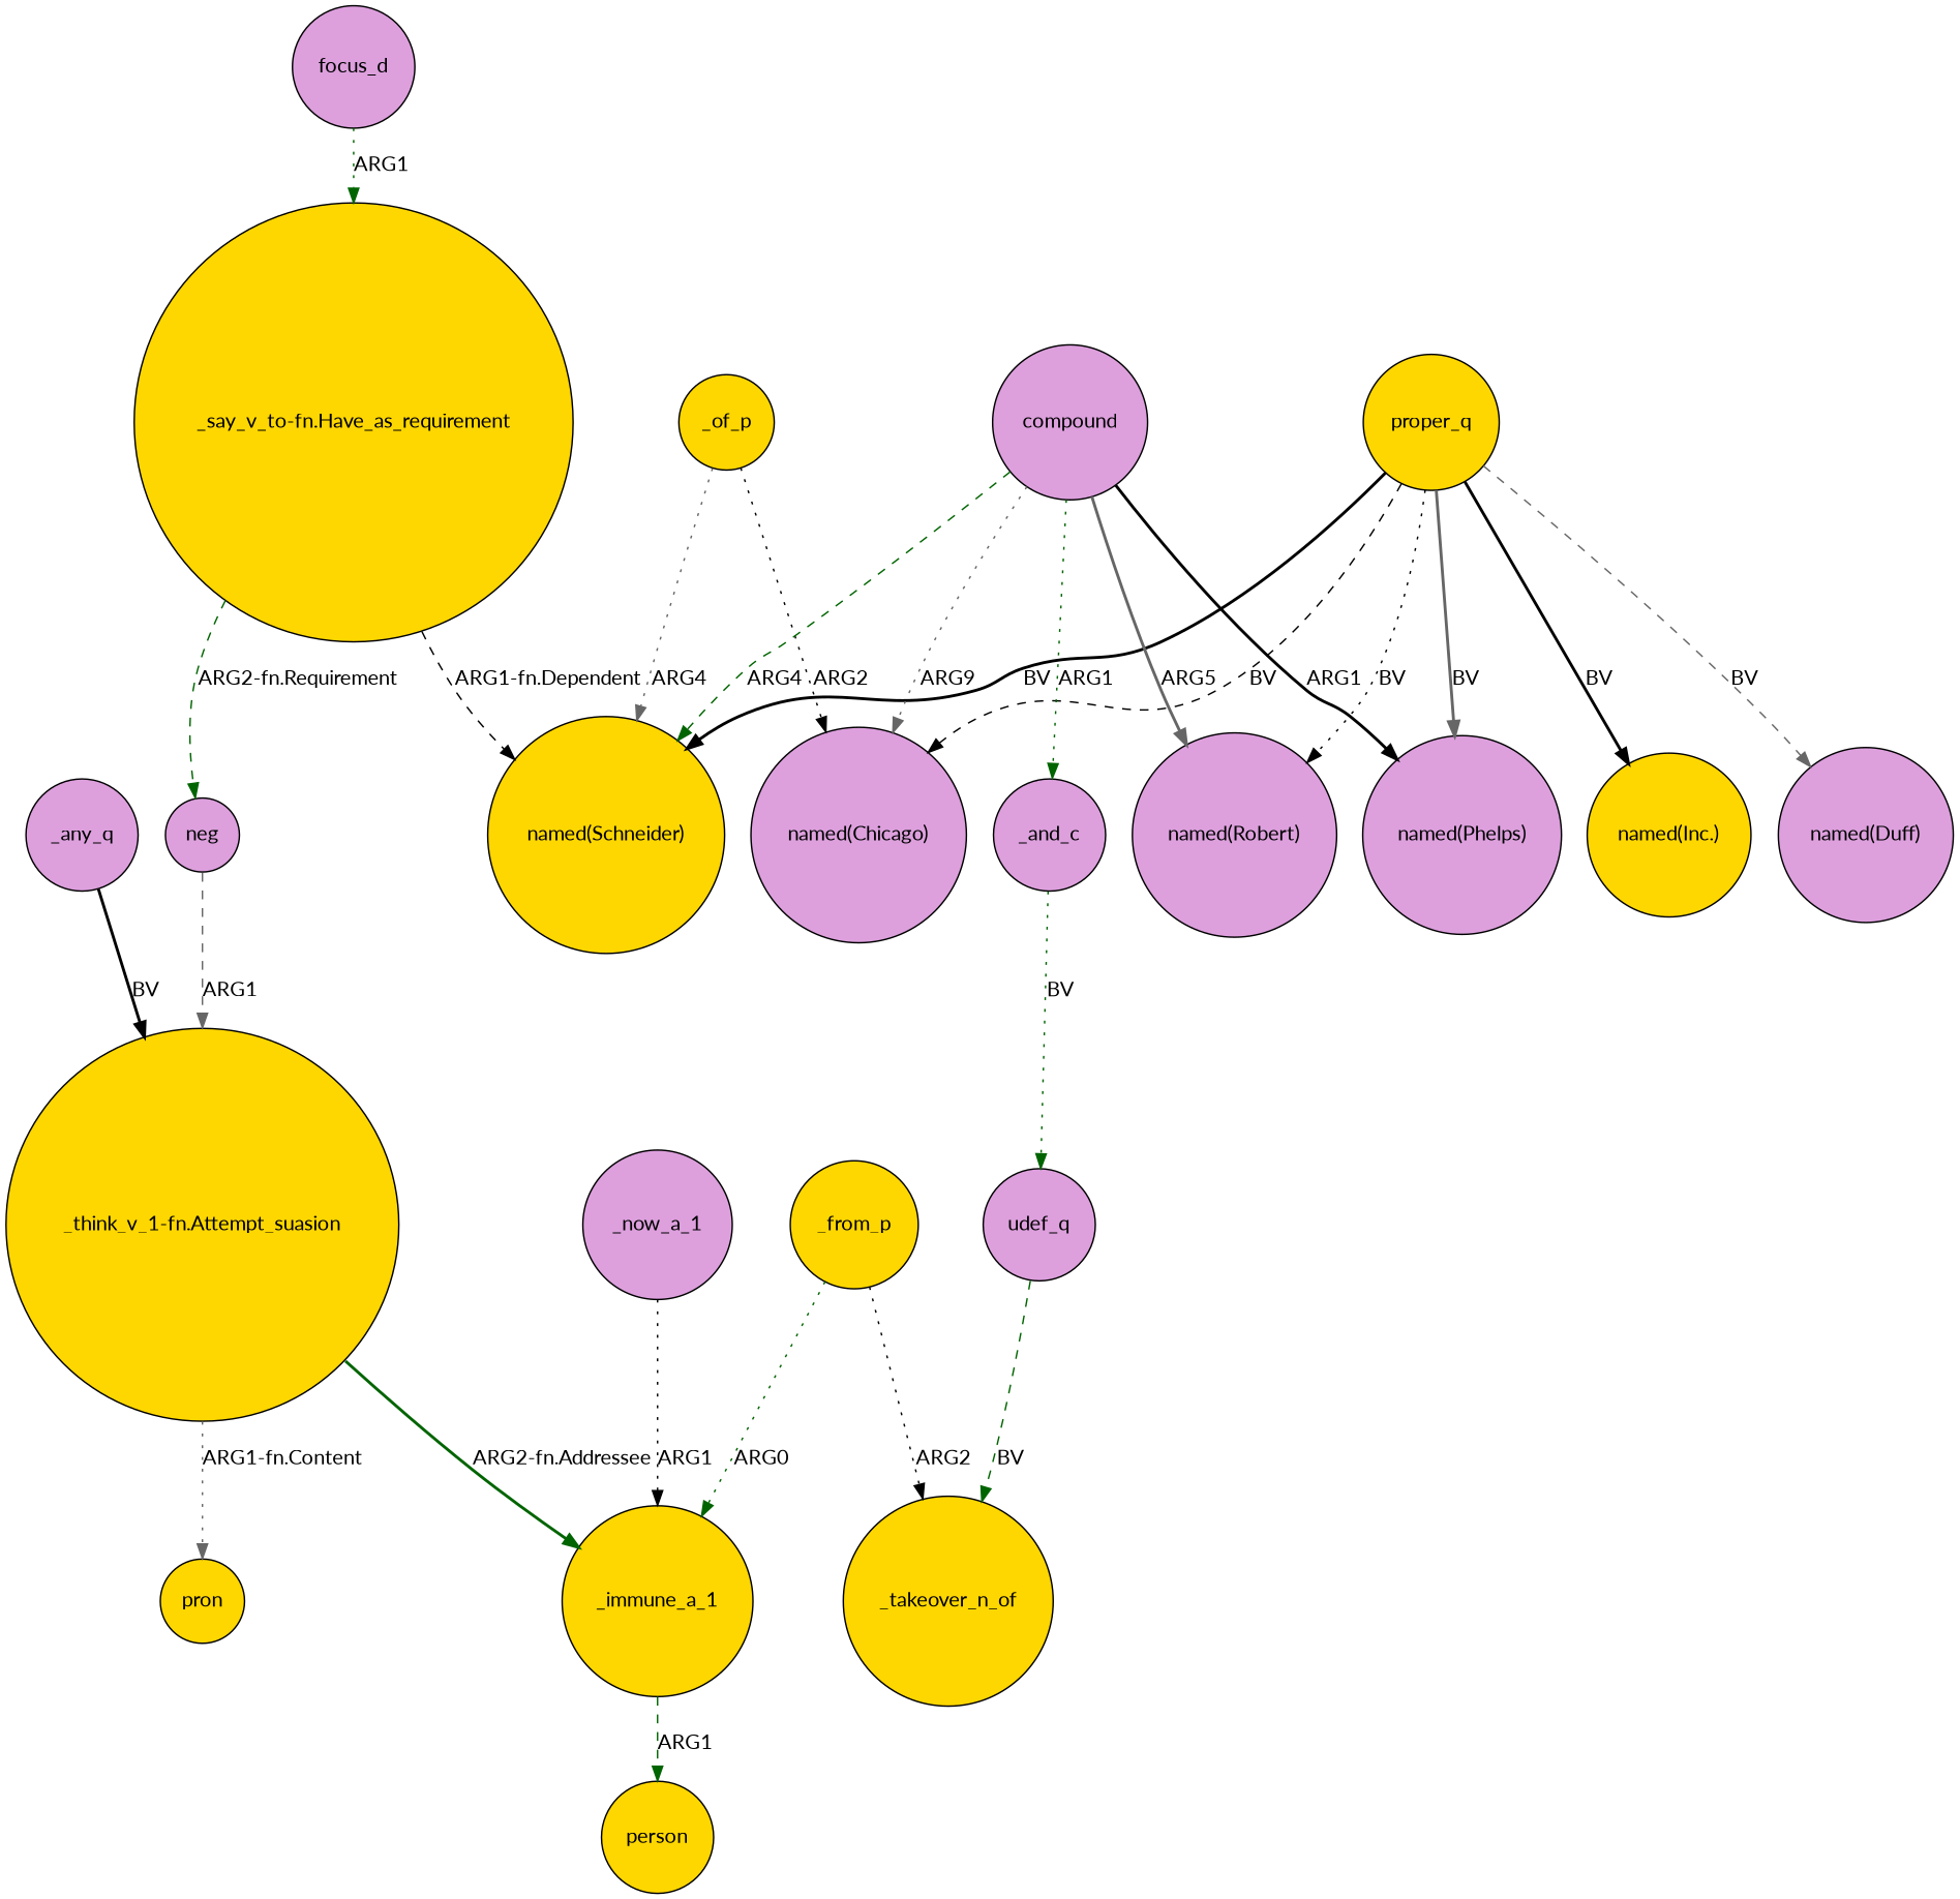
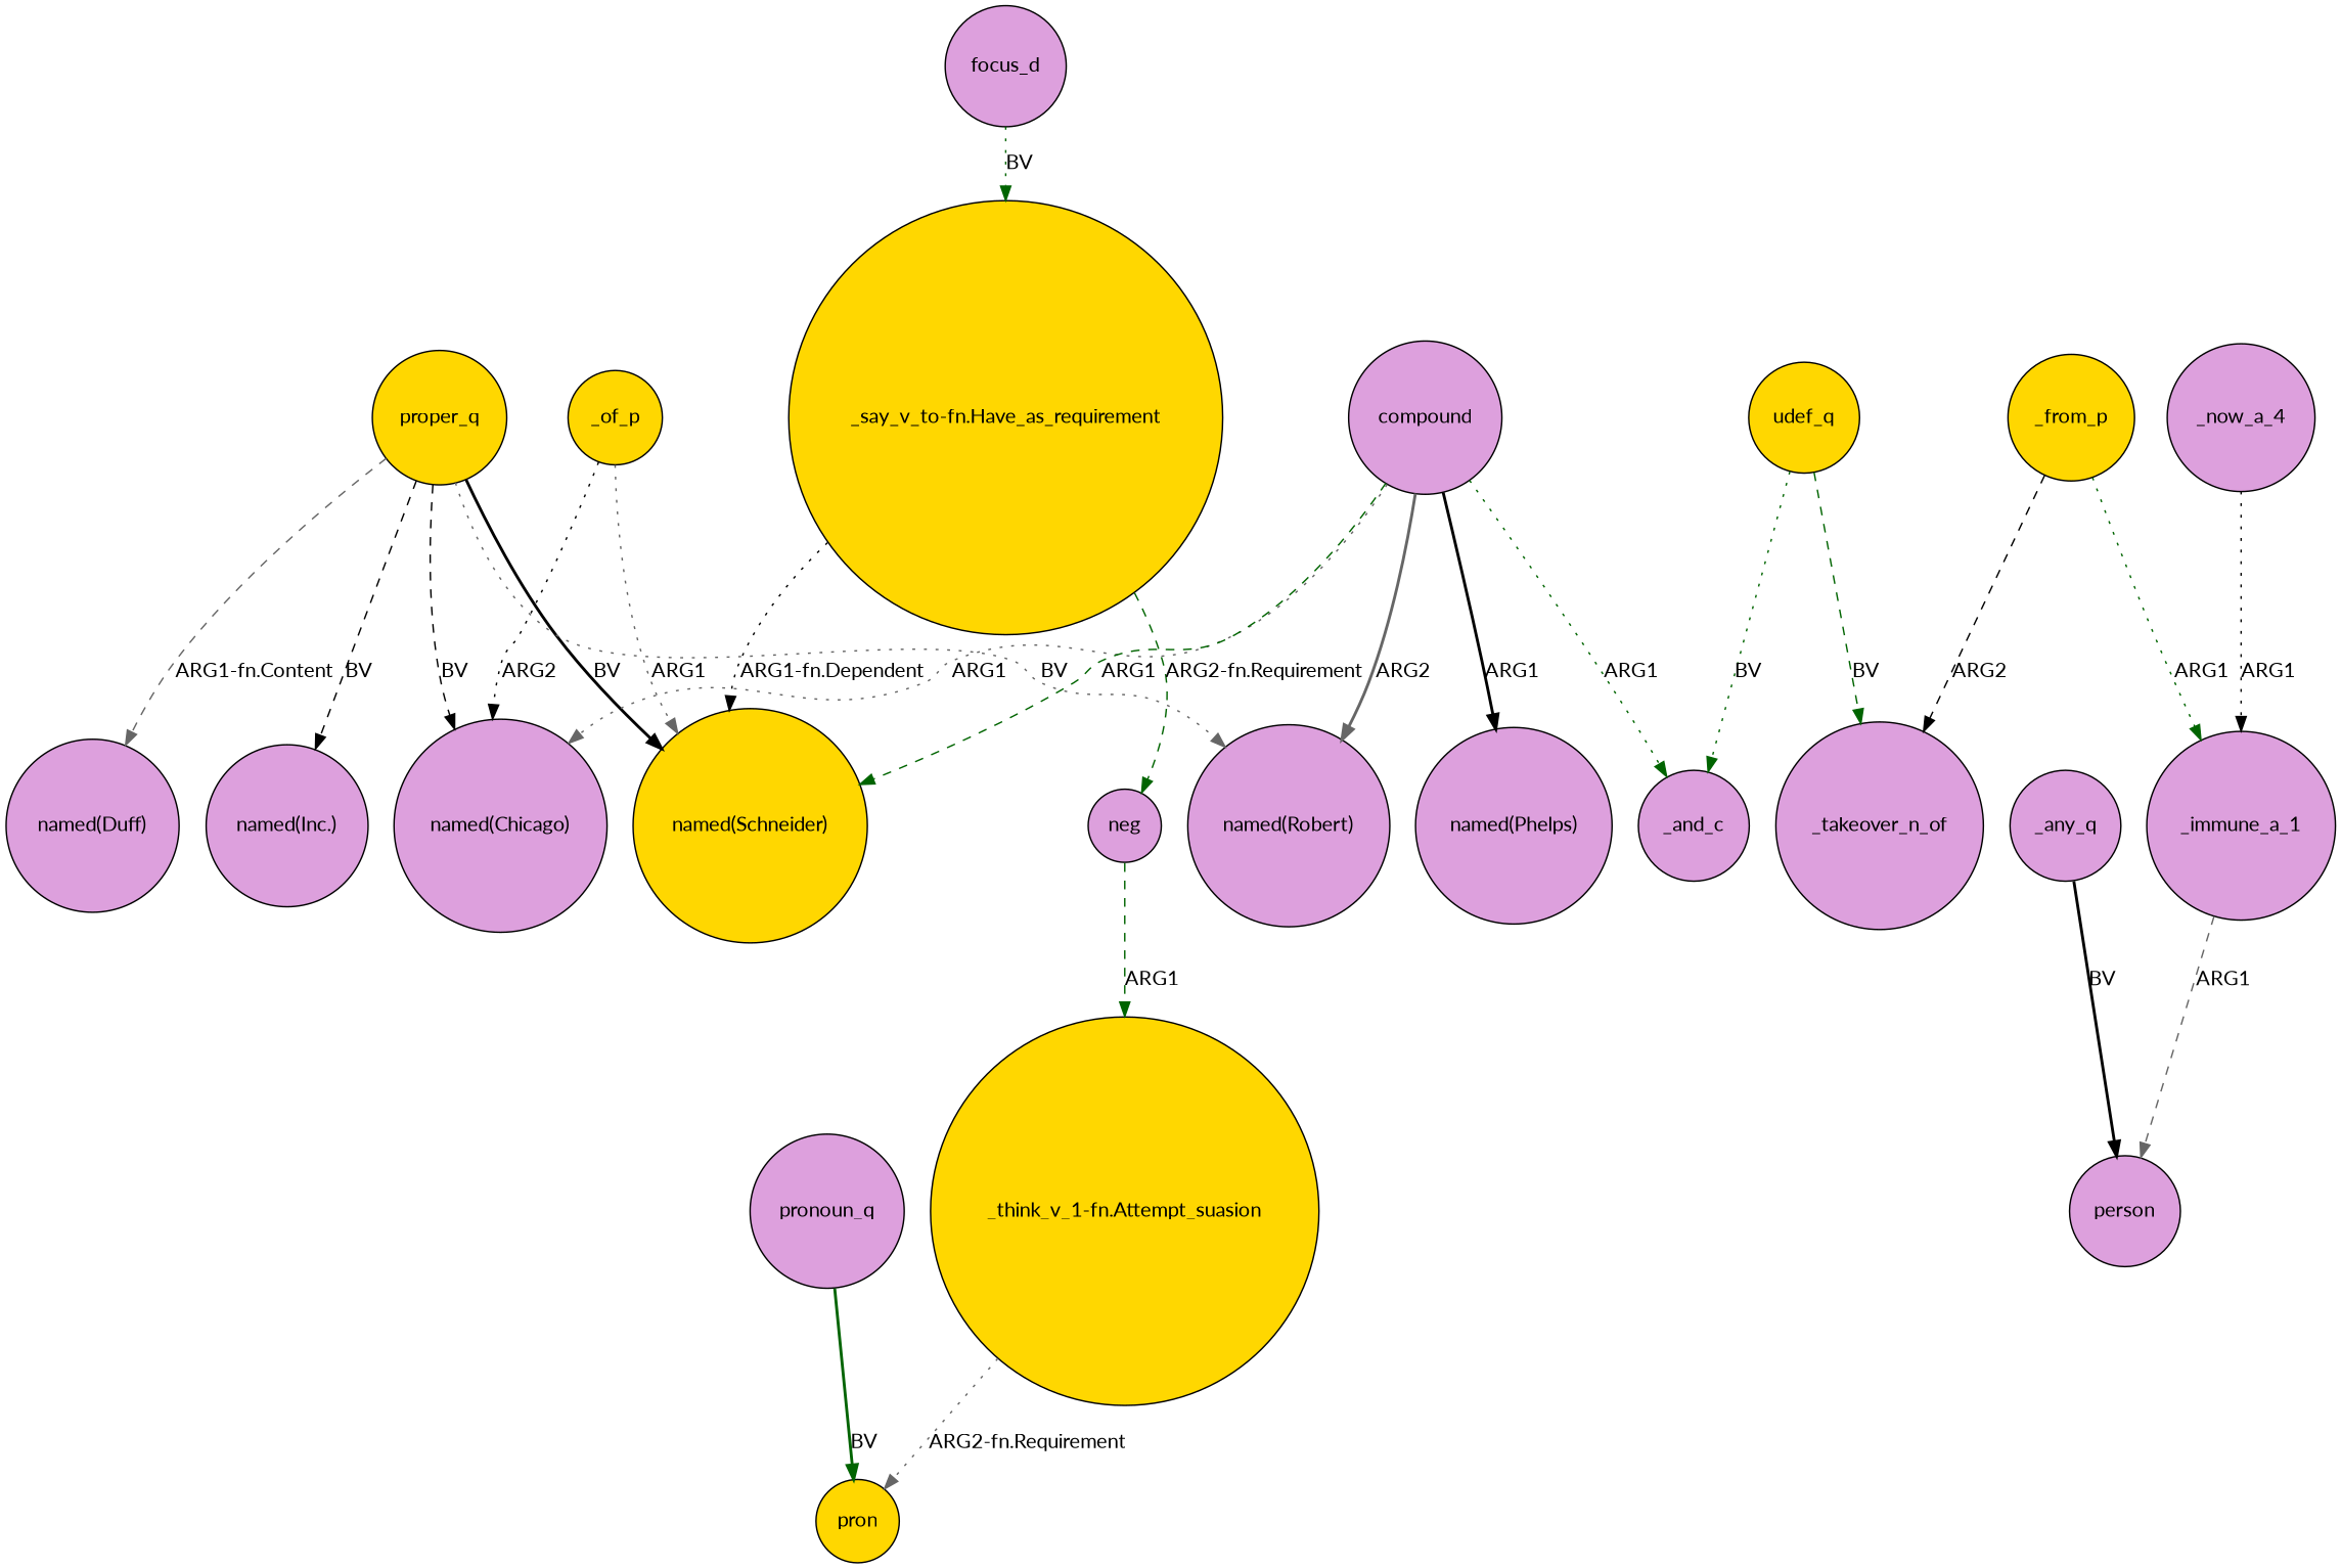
  digraph {
    fontname=Lato
    node [fillcolor=plum fontname=Lato shape=circle style=filled]
    edge [color=black fontname=Lato style=dotted]
    _of_p [fillcolor=gold]
    "named(Chicago)"
    "named(Schneider)" [fillcolor=gold]
    "_say_v_to-fn.Have_as_requirement" [fillcolor=gold]
    focus_d
    "_think_v_1-fn.Attempt_suasion" [fillcolor=gold]
-   _immune_a_1 [fillcolor=gold]
+   _immune_a_1
    pron [fillcolor=gold]
    neg
-   person [fillcolor=gold]
+   person
    _any_q
    proper_q [fillcolor=gold]
    "named(Phelps)"
-   "named(Inc.)" [fillcolor=gold]
+   "named(Inc.)"
    "named(Robert)"
    "named(Duff)"
    compound
    _and_c
-   udef_q
-   _takeover_n_of [fillcolor=gold]
-   _now_a_1
+   udef_q [fillcolor=gold]
+   _takeover_n_of
+   pronoun_q
+   _now_a_1 [label=_now_a_4]
    _from_p [fillcolor=gold]
    _of_p -> "named(Chicago)" [label=ARG2]
-   _of_p -> "named(Schneider)" [color=gray40 label=ARG4]
-   "_say_v_to-fn.Have_as_requirement" -> "named(Schneider)" [label="ARG1-fn.Dependent" style=dashed]
+   _of_p -> "named(Schneider)" [color=gray40 label=ARG1]
+   "_say_v_to-fn.Have_as_requirement" -> "named(Schneider)" [label="ARG1-fn.Dependent"]
    "_say_v_to-fn.Have_as_requirement" -> neg [color=darkgreen label="ARG2-fn.Requirement" style=dashed]
-   focus_d -> "_say_v_to-fn.Have_as_requirement" [color=darkgreen label=ARG1]
-   "_think_v_1-fn.Attempt_suasion" -> _immune_a_1 [color=darkgreen label="ARG2-fn.Addressee" style=bold]
-   "_think_v_1-fn.Attempt_suasion" -> pron [color=gray40 label="ARG1-fn.Content"]
-   _immune_a_1 -> person [color=darkgreen label=ARG1 style=dashed]
-   neg -> "_think_v_1-fn.Attempt_suasion" [color=gray40 label=ARG1 style=dashed]
-   _any_q -> "_think_v_1-fn.Attempt_suasion" [label=BV style=bold]
+   focus_d -> "_say_v_to-fn.Have_as_requirement" [color=darkgreen label=BV]
+   "_think_v_1-fn.Attempt_suasion" -> pron [color=gray40 label="ARG2-fn.Requirement"]
+   _immune_a_1 -> person [color=gray40 label=ARG1 style=dashed]
+   neg -> "_think_v_1-fn.Attempt_suasion" [color=darkgreen label=ARG1 style=dashed]
+   _any_q -> person [label=BV style=bold]
    proper_q -> "named(Chicago)" [label=BV style=dashed]
    proper_q -> "named(Schneider)" [label=BV style=bold]
-   proper_q -> "named(Phelps)" [color=gray40 label=BV style=bold]
-   proper_q -> "named(Inc.)" [label=BV style=bold]
-   proper_q -> "named(Robert)" [label=BV]
-   proper_q -> "named(Duff)" [color=gray40 label=BV style=dashed]
-   compound -> "named(Chicago)" [color=gray40 label=ARG9]
-   compound -> "named(Schneider)" [color=darkgreen label=ARG4 style=dashed]
+   proper_q -> "named(Inc.)" [label=BV style=dashed]
+   proper_q -> "named(Robert)" [color=gray40 label=BV]
+   proper_q -> "named(Duff)" [color=gray40 label="ARG1-fn.Content" style=dashed]
+   compound -> "named(Chicago)" [color=gray40 label=ARG1]
+   compound -> "named(Schneider)" [color=darkgreen label=ARG1 style=dashed]
    compound -> "named(Phelps)" [label=ARG1 style=bold]
-   compound -> "named(Robert)" [color=gray40 label=ARG5 style=bold]
+   compound -> "named(Robert)" [color=gray40 label=ARG2 style=bold]
    compound -> _and_c [color=darkgreen label=ARG1]
-   _and_c -> udef_q [color=darkgreen label=BV]
+   udef_q -> _and_c [color=darkgreen label=BV]
    udef_q -> _takeover_n_of [color=darkgreen label=BV style=dashed]
+   pronoun_q -> pron [color=darkgreen label=BV style=bold]
    _now_a_1 -> _immune_a_1 [label=ARG1]
-   _from_p -> _immune_a_1 [color=darkgreen label=ARG0]
-   _from_p -> _takeover_n_of [label=ARG2]
+   _from_p -> _immune_a_1 [color=darkgreen label=ARG1]
+   _from_p -> _takeover_n_of [label=ARG2 style=dashed]
  }
